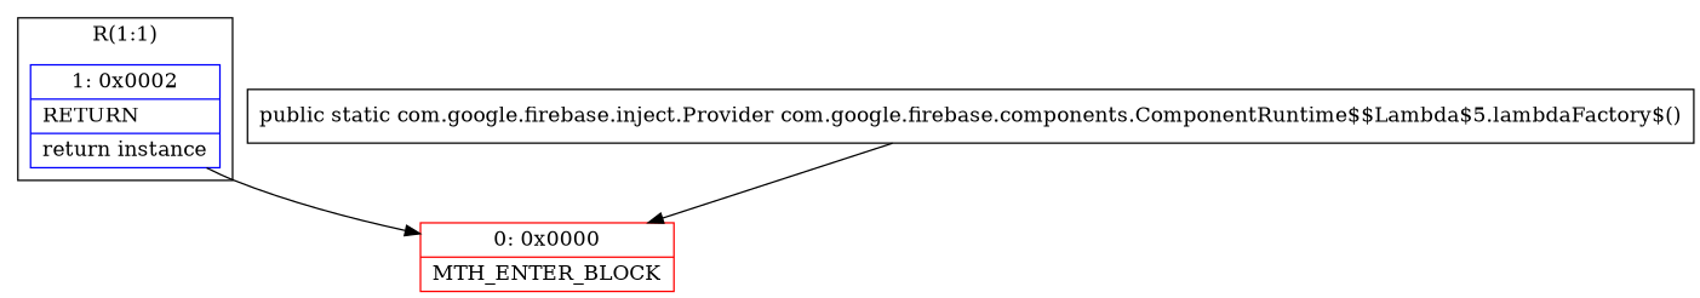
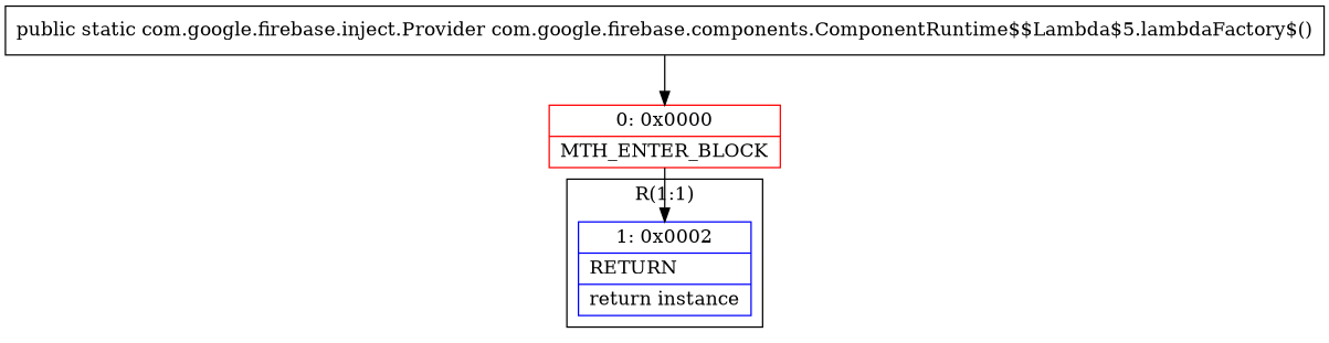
  digraph {
    node [shape=record]
    n1 [color=blue label="{1\:\ 0x0002|RETURN\l|return instance\l}"]
    n2 [color=red label="{0\:\ 0x0000|MTH_ENTER_BLOCK\l}"]
    n3 [label="{public static com.google.firebase.inject.Provider com.google.firebase.components.ComponentRuntime$$Lambda$5.lambdaFactory$() }"]
    subgraph cluster_1 {
      label="R(1:1)"
      n1
    }
-   n1 -> n2
+   n2 -> n1
    n3 -> n2
  }
